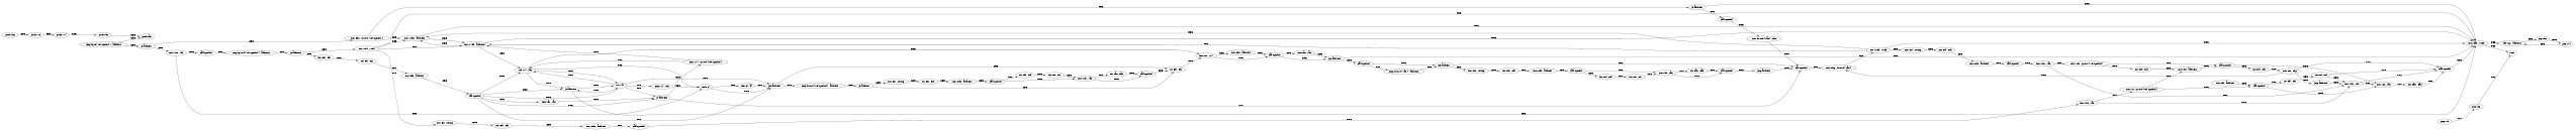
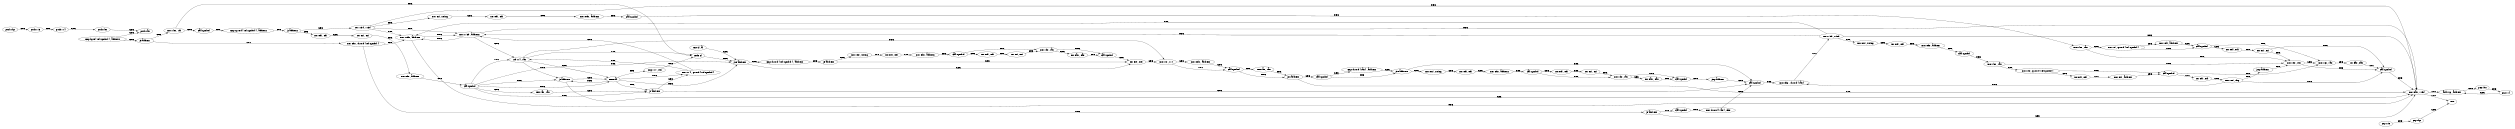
  digraph {
    rankdir=LR
    n1 [label="push rbp"]
    n2 [label="push r15"]
    n3 [label="push r14"]
    n4 [label="push rbx"]
    n5 [label="push rax"]
    n6 [label="cmp byte [ rel symbol ] , address"]
    n7 [label="je address"]
    n8 [label="mov ebx , dword [ rel symbol ]"]
    n9 [label="mov rbx , rdi"]
    n10 [label="mov r15b , address"]
    n11 [label="je address"]
    n12 [label="call symbol"]
    n13 [label="setle cl"]
    n14 [label="mov eax , r15d"]
    n15 [label="mov r15b , address"]
    n16 [label="call symbol"]
    n17 [label="mov dword [ rax ] , ebx"]
    n18 [label="call symbol"]
    n19 [label="cmp qword [ rel symbol ] , address"]
    n20 [label="jne address"]
    n21 [label="test cl , al"]
    n22 [label="add rsp , address"]
    n23 [label=retn]
    n24 [label="sub r14 , rax"]
    n25 [label="pop rbx"]
    n26 [label="js address"]
    n27 [label="xor r15d , r15d"]
    n28 [label="xor edi , edi"]
    n29 [label="mov esi , string"]
    n30 [label="xor esi , esi"]
    n31 [label="xor edi , edi"]
    n32 [label="mov edx , address"]
    n33 [label="pop r14"]
    n34 [label="pop r15"]
    n35 [label="pop rbp"]
    n36 [label="mov ebp , dword [ rax ]"]
    n37 [label="xor r15d , r15d"]
    n38 [label="mov edx , address"]
    n39 [label="call symbol"]
    n40 [label="mov rbx , rax"]
    n41 [label="mov rsi , qword [ rel symbol ]"]
    n42 [label="mov rdx , rbx"]
    n43 [label="mov edi , address"]
    n44 [label="call symbol"]
    n45 [label="mov rcx , rax"]
    n46 [label="call symbol"]
    n47 [label="xor edi , edi"]
    n48 [label="xor esi , esi"]
    n49 [label="xor eax , eax"]
    n50 [label="call symbol"]
    n51 [label="test rax , rax"]
    n52 [label="js address"]
    n53 [label="je address"]
    n54 [label="setns al"]
    n55 [label="mov r14 , qword [ rel symbol ]"]
    n56 [label="mov rsi , r14"]
    n57 [label="cmp r14 , rbx"]
    n58 [label="xor edi , edi"]
    n59 [label="cmp dword [ rel symbol ] , address"]
    n60 [label="mov esi , string"]
    n61 [label="mov esi , ebp"]
    n62 [label="jmp address"]
    n63 [label="xor edi , edi"]
    n64 [label="mov edx , address"]
    n65 [label="call symbol"]
    n66 [label="mov rbx , rax"]
    n67 [label="mov rdx , qword [ rel symbol ]"]
    n68 [label="xor edi , edi"]
    n69 [label="call symbol"]
    n70 [label="mov esi , address"]
    n71 [label="xor edi , edi"]
    n72 [label="mov edx , address"]
    n73 [label="call symbol"]
    n74 [label="je address"]
    n75 [label="mov esi , string"]
    n76 [label="test rax , rax"]
    n77 [label="jns address"]
    n78 [label="call symbol"]
    n79 [label="cmp dword [ rax ] , address"]
    n80 [label="jne address"]
    n81 [label="mov esi , string"]
    n82 [label="xor edi , edi"]
    n83 [label="mov edx , address"]
    n84 [label="xor edi , edi"]
    n85 [label="mov edx , address"]
    n86 [label="call symbol"]
    n87 [label="xor edi , edi"]
    n88 [label="mov rdx , rax"]
    n89 [label="xor esi , esi"]
    n90 [label="xor eax , eax"]
    n91 [label="call symbol"]
    n92 [label="call symbol"]
    n93 [label="xor edi , edi"]
    n94 [label="mov rdx , rax"]
    n95 [label="xor esi , esi"]
    n96 [label="xor eax , eax"]
    n97 [label="call symbol"]
    n98 [label="jmp address"]
    n1 -> n2 [label=CFG]
    n2 -> n3 [label=CFG]
    n3 -> n4 [label=CFG]
    n4 -> n5 [label=CFG]
    n6 -> n5 [label=CFG]
    n6 -> n7 [label=CFG]
    n7 -> n8 [label=CFG]
    n7 -> n9 [label=CFG]
    n8 -> n10 [label=CFG]
    n8 -> n11 [label=DFG]
    n9 -> n12 [label=CFG]
    n9 -> n13 [label=DFG]
    n10 -> n14 [label=DFG]
    n10 -> n15 [label=DFG]
    n11 -> n14 [label=CFG]
    n11 -> n16 [label=CFG]
    n12 -> n19 [label=CFG]
    n13 -> n20 [label=DFG]
-   n13 -> n21 [label=CFG]
    n14 -> n22 [label=CFG]
    n14 -> n23 [label=DFG]
    n15 -> n10 [label=DFG]
    n15 -> n14 [label=DFG]
    n15 -> n24 [label=CFG]
    n16 -> n17 [label=DFG]
    n17 -> n18 [label=CFG]
    n18 -> n36 [label=DFG]
    n19 -> n26 [label=CFG]
    n20 -> n58 [label=CFG]
    n20 -> n59 [label=CFG]
    n21 -> n20 [label=CFG]
    n22 -> n25 [label=CFG]
    n24 -> n13 [label=DFG]
    n24 -> n53 [label=DFG]
    n24 -> n54 [label=CFG]
    n24 -> n56 [label=DFG]
    n25 -> n33 [label=CFG]
    n26 -> n27 [label=CFG]
    n26 -> n28 [label=CFG]
    n27 -> n10 [label=DFG]
    n27 -> n14 [label=DFG]
    n27 -> n15 [label=DFG]
    n27 -> n29 [label=CFG]
    n28 -> n30 [label=CFG]
    n29 -> n31 [label=CFG]
    n30 -> n32 [label=CFG]
    n31 -> n38 [label=CFG]
    n32 -> n50 [label=CFG]
    n33 -> n22 [label=CFG]
    n34 -> n35 [label=CFG]
    n35 -> n23 [label=CFG]
    n36 -> n37 [label=CFG]
    n37 -> n10 [label=DFG]
    n37 -> n14 [label=DFG]
    n37 -> n15 [label=DFG]
    n37 -> n60 [label=CFG]
    n38 -> n39 [label=CFG]
    n39 -> n40 [label=DFG]
    n40 -> n41 [label=CFG]
    n40 -> n42 [label=DFG]
-   n41 -> n70 [label=CFG]
+   n41 -> n43 [label=CFG]
    n41 -> n44 [label=DFG]
    n42 -> n45 [label=CFG]
    n42 -> n46 [label=DFG]
    n43 -> n44 [label=CFG]
    n44 -> n45 [label=DFG]
    n44 -> n47 [label=CFG]
    n45 -> n49 [label=CFG]
    n46 -> n14 [label=CFG]
    n47 -> n48 [label=CFG]
    n48 -> n42 [label=CFG]
    n48 -> n46 [label=DFG]
    n49 -> n46 [label=CFG]
    n50 -> n20 [label=DFG]
    n50 -> n24 [label=DFG]
    n50 -> n51 [label=CFG]
    n50 -> n52 [label=DFG]
    n50 -> n53 [label=DFG]
    n50 -> n54 [label=DFG]
    n51 -> n52 [label=CFG]
    n52 -> n18 [label=CFG]
    n52 -> n55 [label=CFG]
    n53 -> n14 [label=CFG]
    n53 -> n54 [label=CFG]
    n54 -> n20 [label=DFG]
-   n54 -> n24 [label=DFG]
+   n54 -> n55 [label=DFG]
    n54 -> n52 [label=DFG]
    n54 -> n53 [label=DFG]
    n54 -> n57 [label=CFG]
    n55 -> n15 [label=CFG]
    n55 -> n24 [label=DFG]
    n56 -> n72 [label=CFG]
    n56 -> n73 [label=DFG]
    n57 -> n13 [label=CFG]
    n58 -> n56 [label=CFG]
    n59 -> n74 [label=CFG]
    n60 -> n63 [label=CFG]
    n61 -> n36 [label=DFG]
    n61 -> n46 [label=DFG]
    n61 -> n62 [label=CFG]
    n62 -> n42 [label=CFG]
    n63 -> n64 [label=CFG]
    n64 -> n65 [label=CFG]
    n65 -> n66 [label=DFG]
    n66 -> n42 [label=DFG]
    n66 -> n67 [label=CFG]
    n67 -> n68 [label=CFG]
    n67 -> n69 [label=DFG]
    n68 -> n70 [label=CFG]
    n69 -> n45 [label=DFG]
    n69 -> n71 [label=CFG]
    n70 -> n69 [label=CFG]
    n71 -> n61 [label=CFG]
    n72 -> n73 [label=CFG]
    n73 -> n76 [label=CFG]
    n73 -> n77 [label=DFG]
    n74 -> n58 [label=CFG]
    n74 -> n75 [label=CFG]
    n75 -> n82 [label=CFG]
    n76 -> n77 [label=CFG]
    n77 -> n14 [label=CFG]
    n77 -> n78 [label=CFG]
    n78 -> n79 [label=CFG]
    n78 -> n80 [label=DFG]
    n79 -> n80 [label=CFG]
    n80 -> n18 [label=CFG]
    n80 -> n81 [label=CFG]
    n81 -> n84 [label=CFG]
    n82 -> n83 [label=CFG]
    n83 -> n86 [label=CFG]
    n84 -> n85 [label=CFG]
    n85 -> n92 [label=CFG]
    n86 -> n87 [label=CFG]
    n86 -> n88 [label=DFG]
    n87 -> n89 [label=CFG]
    n88 -> n90 [label=CFG]
    n88 -> n91 [label=DFG]
    n89 -> n88 [label=CFG]
    n90 -> n91 [label=CFG]
    n91 -> n58 [label=CFG]
    n92 -> n93 [label=CFG]
    n92 -> n94 [label=DFG]
    n93 -> n95 [label=CFG]
    n94 -> n96 [label=CFG]
    n94 -> n97 [label=DFG]
    n95 -> n94 [label=CFG]
    n96 -> n97 [label=CFG]
    n97 -> n98 [label=CFG]
    n98 -> n18 [label=CFG]
  }
